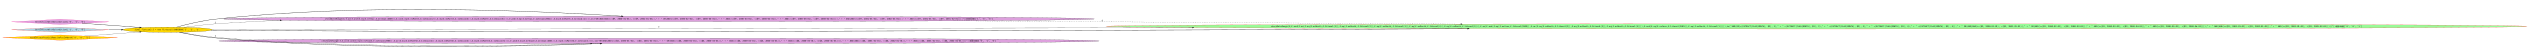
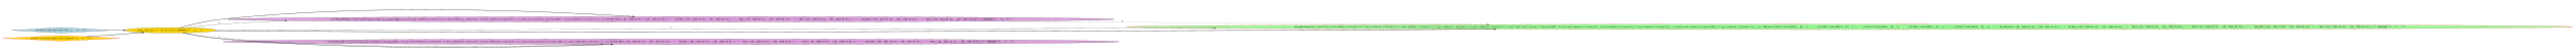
  digraph {
    fontname="IBM Plex Mono"
    rankdir=LR
    node [color=black fillcolor=plum fontname="IBM Plex Mono" shape=ellipse style=filled]
    edge [fontname="IBM Plex Mono" style=bold]
-   n1 [color=deeppink label="testExtractWithOrCondition1['0', '1', '0']" shape=diamond]
    n2 [fillcolor=gold label="final Fixture2 f = new Fixture2()@@@3@@@['1', '1', '1']"]
    n3 [label="checkDateRange(f,f.or(f.and(f.eq(f.exYear,f.literal(2000)),f.or(f.eq(f.exMonth,f.literal(2)),f.eq(f.exMonth,f.literal(3)),f.eq(f.exMonth,f.literal(5)))),f.and(f.eq(f.exYear,f.literal(2001)),f.eq(f.exMonth,f.literal(1)))),is(\"OR(AND(AND(>=($9, 2000-01-01), <($9, 2001-01-01)),\" + \" OR(AND(>=($9, 2000-02-01), <($9, 2000-03-01)),\" + \" AND(>=($9, 2000-03-01), <($9, 2000-04-01)),\" + \" AND(>=($9, 2000-05-01), <($9, 2000-06-01)))),\" + \" AND(AND(>=($9, 2001-01-01), <($9, 2002-01-01)),\" + \" AND(>=($9, 2001-01-01), <($9, 2001-02-01))))\"))@@@4@@@['1', '0', '0']"]
    n4 [color=red fillcolor=palegreen label="checkDateRange(f,f.and(f.or(f.eq(f.exMonth,f.literal(1)),f.eq(f.exMonth,f.literal(2)),f.eq(f.exMonth,f.literal(3)),f.eq(f.exMonth,f.literal(4)),f.eq(f.exMonth,f.literal(5))),f.or(f.and(f.eq(f.exYear,f.literal(2000)),f.or(f.eq(f.exMonth,f.literal(2)),f.eq(f.exMonth,f.literal(3)),f.eq(f.exMonth,f.literal(5)))),f.and(f.eq(f.exYear,f.literal(2001)),f.eq(f.exMonth,f.literal(1))))),is(\"AND(OR(=(EXTRACT(FLAG(MONTH), $9), 1),\" + \" =(EXTRACT(FLAG(MONTH), $9), 2),\" + \" =(EXTRACT(FLAG(MONTH), $9), 3),\" + \" =(EXTRACT(FLAG(MONTH), $9), 4),\" + \" =(EXTRACT(FLAG(MONTH), $9), 5)),\" + \" OR(AND(AND(>=($9, 2000-01-01), <($9, 2001-01-01)),\" + \" OR(AND(>=($9, 2000-02-01), <($9, 2000-03-01)),\" + \" AND(>=($9, 2000-03-01), <($9, 2000-04-01)),\" + \" AND(>=($9, 2000-05-01), <($9, 2000-06-01)))),\" + \" AND(AND(>=($9, 2001-01-01), <($9, 2002-01-01)),\" + \" AND(>=($9, 2001-01-01), <($9, 2001-02-01)))))\"))@@@4@@@['0', '0', '1']"]
    n5 [label="checkDateRange(f,f.or(f.and(f.eq(f.exYearD,f.literal(2000)),f.or(f.eq(f.exMonthD,f.literal(2)),f.eq(f.exMonthD,f.literal(3)),f.eq(f.exMonthD,f.literal(5)))),f.and(f.eq(f.exYearD,f.literal(2001)),f.eq(f.exMonthD,f.literal(1)))),is(\"OR(AND(AND(>=($8, 2000-01-01), <($8, 2001-01-01)),\" + \" OR(AND(>=($8, 2000-02-01), <($8, 2000-03-01)),\" + \" AND(>=($8, 2000-03-01), <($8, 2000-04-01)),\" + \" AND(>=($8, 2000-05-01), <($8, 2000-06-01)))),\" + \" AND(AND(>=($8, 2001-01-01), <($8, 2002-01-01)),\" + \" AND(>=($8, 2001-01-01), <($8, 2001-02-01))))\"))@@@4@@@['0', '1', '0']"]
-   n6 [color=red fillcolor=lightblue label="testExtractWithOrCondition1['1', '0', '0']" shape=diamond]
+   n6 [fillcolor=lightblue label="testExtractWithOrCondition1['1', '0', '0']" shape=diamond]
    n7 [color=red fillcolor=gold label="testExtractPartialRewriteForInMonth['0', '0', '1']" shape=diamond]
-   n1 -> n2
    n2 -> n3
    n2 -> n3 [label=f style=solid]
    n2 -> n4 [label=f style=solid]
    n2 -> n4
    n2 -> n5 [label=f style=solid]
    n2 -> n5
    n3 -> n4 [label=0 style=dashed]
    n6 -> n2
-   n7 -> n2 [style=solid]
+   n7 -> n2
  }
